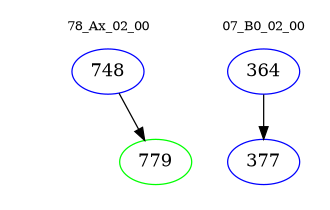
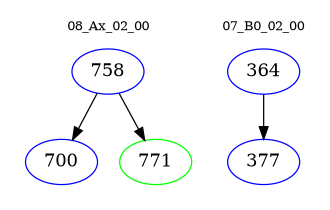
  digraph {
    node [color=blue]
    edge [color=black]
-   n1 [label=748]
-   n3 [color=green label=779]
+   n1 [label=758]
+   n2 [label=700]
+   n3 [color=green label=771]
    n4 [label=364]
    n5 [label=377]
    subgraph cluster_1 {
      color=white
      fontsize=10
-     label="78_Ax_02_00"
+     label="08_Ax_02_00"
      n1
+     n2
      n3
    }
    subgraph cluster_2 {
      color=white
      fontsize=10
      label="07_B0_02_00"
      n4
      n5
    }
+   n1 -> n2
    n1 -> n3
    n4 -> n5
  }
